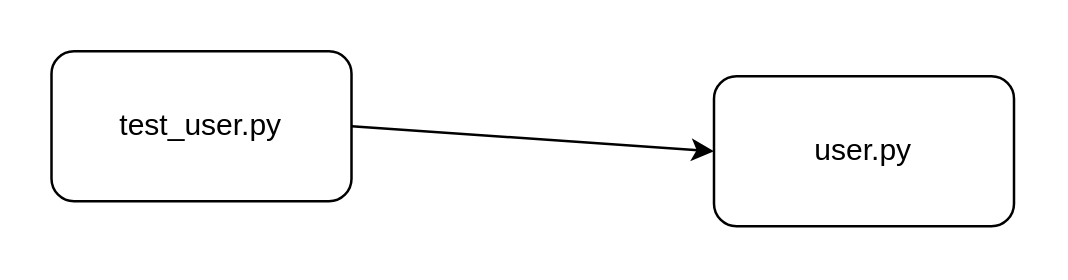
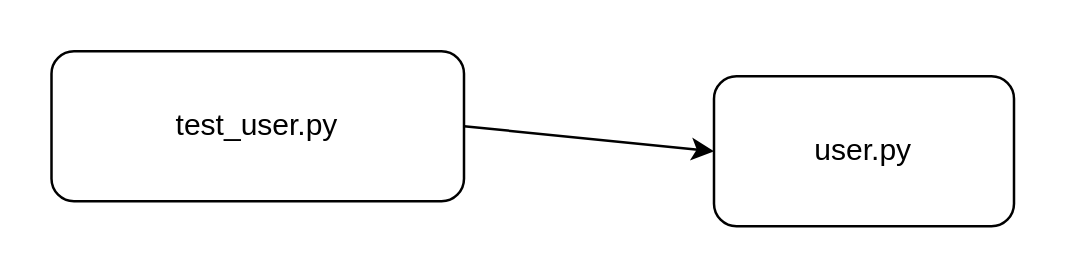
  <mxCell id="0" />
  <mxCell id="1" parent="0" />
  <mxCell id="2" value="user.py" style="rounded=1;whiteSpace=wrap;html=1;" vertex="1" parent="1"><mxGeometry x="285" y="30" width="120" height="60" as="geometry" /></mxCell>
  <mxCell id="3" style="edgeStyle=none;html=1;exitX=1;exitY=0.5;exitDx=0;exitDy=0;entryX=0;entryY=0.5;entryDx=0;entryDy=0;" edge="1" parent="1" source="4" target="2"><mxGeometry relative="1" as="geometry" /></mxCell>
- <mxCell id="4" value="test_user.py" style="rounded=1;whiteSpace=wrap;html=1;" vertex="1" parent="1"><mxGeometry x="20" y="20" width="120" height="60" as="geometry" /></mxCell>
+ <mxCell id="4" value="test_user.py" style="rounded=1;whiteSpace=wrap;html=1;" vertex="1" parent="1"><mxGeometry x="20" y="20" width="165" height="60" as="geometry" /></mxCell>
